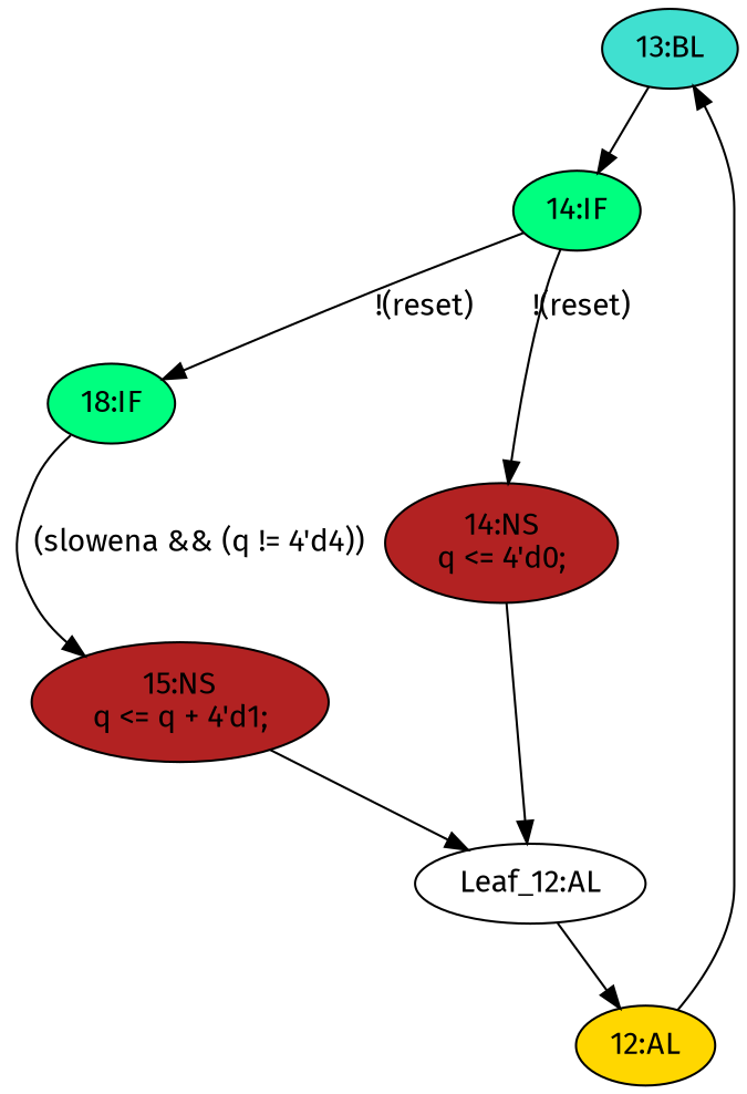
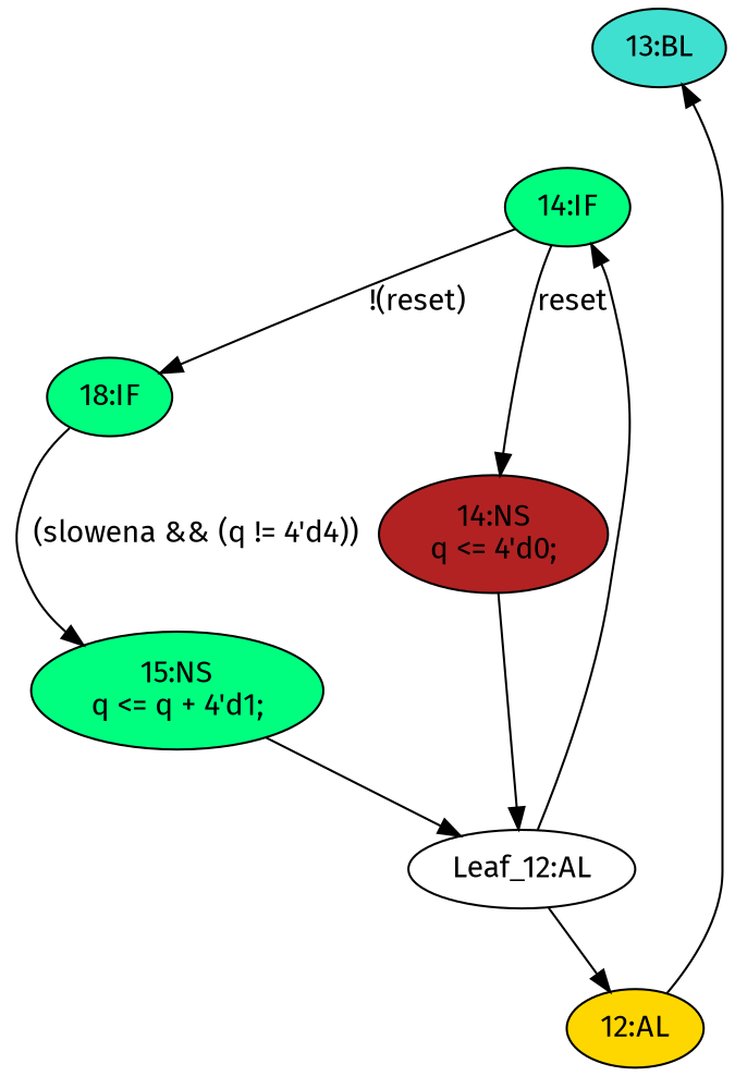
  strict digraph {
    fontname="Fira Sans"
    node [fillcolor=springgreen fontname="Fira Sans" statements="[]" style=filled typ=IfStatement]
    edge [cond="[]" fontname="Fira Sans" lineno=None]
    n1 [ast="<pyverilog.vparser.ast.Block object at 0x7f16337b50d0>" fillcolor=turquoise label="13:BL" typ=Block]
    n2 [ast="<pyverilog.vparser.ast.IfStatement object at 0x7f16336d6810>" label="14:IF"]
    n3 [ast="<pyverilog.vparser.ast.IfStatement object at 0x7f1633724890>" label="18:IF"]
    n4 [ast="<pyverilog.vparser.ast.NonblockingSubstitution object at 0x7f16336d6750>" fillcolor=firebrick label="14:NS\nq <= 4'd0;" statements="[<pyverilog.vparser.ast.NonblockingSubstitution object at 0x7f16336d6750>]" typ=NonblockingSubstitution]
-   n5 [ast="<pyverilog.vparser.ast.NonblockingSubstitution object at 0x7f16336cebd0>" fillcolor=firebrick label="15:NS\nq <= q + 4'd1;" statements="[<pyverilog.vparser.ast.NonblockingSubstitution object at 0x7f16336cebd0>]" typ=NonblockingSubstitution]
+   n5 [ast="<pyverilog.vparser.ast.NonblockingSubstitution object at 0x7f16336cebd0>" label="15:NS\nq <= q + 4'd1;" statements="[<pyverilog.vparser.ast.NonblockingSubstitution object at 0x7f16336cebd0>]" typ=NonblockingSubstitution]
    n6 [def_var="['q']" label="Leaf_12:AL" fillcolor="" statements="" style="" typ=""]
    n7 [ast="<pyverilog.vparser.ast.Always object at 0x7f16337b5790>" clk_sens=True fillcolor=gold label="12:AL" sens="['clk', 'reset']" typ=Always use_var="['reset', 'q', 'slowena']"]
-   n1 -> n2
+   n6 -> n2
    n2 -> n3 [cond="['reset']" label="!(reset)" lineno=14]
-   n2 -> n4 [cond="['reset']" label="!(reset)" lineno=14]
+   n2 -> n4 [cond="['reset']" label=reset lineno=14]
    n3 -> n5 [cond="['slowena', 'q']" label="(slowena && (q != 4'd4))" lineno=15]
    n4 -> n6
    n5 -> n6
    n6 -> n7 [cond="" lineno=""]
    n7 -> n1
  }
